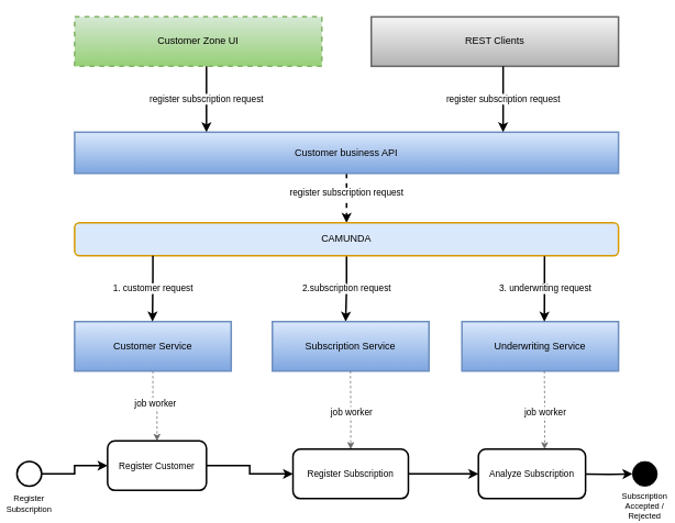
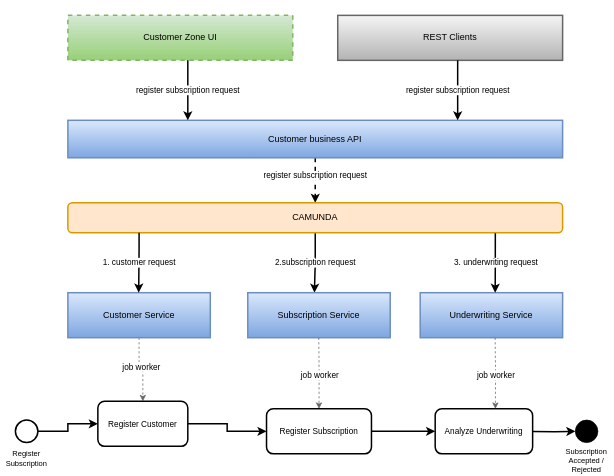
  <mxCell id="0" />
  <mxCell id="1" parent="0" />
  <mxCell id="2" value="Customer Zone UI" style="rounded=0;whiteSpace=wrap;html=1;strokeWidth=2;fillColor=#d5e8d4;gradientColor=#97d077;strokeColor=#82b366;dashed=1;" parent="1" vertex="1"><mxGeometry x="90" y="20" width="300" height="60" as="geometry" /></mxCell>
  <mxCell id="3" value="register subscription request" style="edgeStyle=orthogonalEdgeStyle;rounded=0;orthogonalLoop=1;jettySize=auto;html=1;entryX=0.5;entryY=0;entryDx=0;entryDy=0;strokeWidth=2;dashed=1;" parent="1" source="4" target="8" edge="1"><mxGeometry x="-0.2" relative="1" as="geometry"><Array as="points"><mxPoint x="420" y="240" /><mxPoint x="420" y="240" /></Array><mxPoint as="offset" /></mxGeometry></mxCell>
  <mxCell id="4" value="Customer business API" style="rounded=0;whiteSpace=wrap;html=1;strokeWidth=2;fillColor=#dae8fc;gradientColor=#7ea6e0;strokeColor=#6c8ebf;" parent="1" vertex="1"><mxGeometry x="90" y="160" width="660" height="50" as="geometry" /></mxCell>
  <mxCell id="5" value="register subscription request" style="edgeStyle=orthogonalEdgeStyle;rounded=0;orthogonalLoop=1;jettySize=auto;html=1;strokeWidth=2;" parent="1" source="2" edge="1"><mxGeometry relative="1" as="geometry"><mxPoint x="250" y="160" as="targetPoint" /><Array as="points"><mxPoint x="250" y="160" /></Array></mxGeometry></mxCell>
  <mxCell id="6" value="REST Clients" style="rounded=0;whiteSpace=wrap;html=1;strokeWidth=2;fillColor=#f5f5f5;gradientColor=#b3b3b3;strokeColor=#666666;" parent="1" vertex="1"><mxGeometry x="450" y="20" width="300" height="60" as="geometry" /></mxCell>
  <mxCell id="7" value="2.subscription request" style="edgeStyle=orthogonalEdgeStyle;rounded=0;orthogonalLoop=1;jettySize=auto;html=1;entryX=0.5;entryY=0;entryDx=0;entryDy=0;strokeWidth=2;exitX=0.5;exitY=1;exitDx=0;exitDy=0;" parent="1" edge="1" source="8"><mxGeometry relative="1" as="geometry"><mxPoint x="419" y="320" as="sourcePoint" /><mxPoint x="418.87" y="390" as="targetPoint" /></mxGeometry></mxCell>
- <mxCell id="8" value="CAMUNDA" style="rounded=1;whiteSpace=wrap;html=1;strokeWidth=2;fillColor=#dae8fc;strokeColor=#d79b00;" parent="1" vertex="1"><mxGeometry x="90" y="270" width="660" height="40" as="geometry" /></mxCell>
+ <mxCell id="8" value="CAMUNDA" style="rounded=1;whiteSpace=wrap;html=1;strokeWidth=2;fillColor=#ffe6cc;strokeColor=#d79b00;" parent="1" vertex="1"><mxGeometry x="90" y="270" width="660" height="40" as="geometry" /></mxCell>
  <mxCell id="9" value="" style="edgeStyle=orthogonalEdgeStyle;rounded=0;orthogonalLoop=1;jettySize=auto;html=1;entryX=0.5;entryY=0;entryDx=0;entryDy=0;exitX=0.5;exitY=1;exitDx=0;exitDy=0;dashed=1;strokeWidth=1;fillColor=#f5f5f5;gradientColor=#b3b3b3;strokeColor=#666666;" edge="1" parent="1" source="11" target="20"><mxGeometry relative="1" as="geometry"><mxPoint x="190" y="460" as="sourcePoint" /></mxGeometry></mxCell>
  <mxCell id="10" value="job worker" style="edgeLabel;html=1;align=center;verticalAlign=middle;resizable=0;points=[];" vertex="1" connectable="0" parent="9"><mxGeometry x="-0.003" y="4" relative="1" as="geometry"><mxPoint as="offset" /></mxGeometry></mxCell>
  <mxCell id="11" value="Customer Service" style="rounded=0;whiteSpace=wrap;html=1;strokeWidth=2;fillColor=#dae8fc;gradientColor=#7ea6e0;strokeColor=#6c8ebf;" parent="1" vertex="1"><mxGeometry x="90" y="390" width="190" height="60" as="geometry" /></mxCell>
  <mxCell id="12" value="Subscription Service" style="rounded=0;whiteSpace=wrap;html=1;strokeWidth=2;fillColor=#dae8fc;gradientColor=#7ea6e0;strokeColor=#6c8ebf;" parent="1" vertex="1"><mxGeometry x="330" y="390" width="190" height="60" as="geometry" /></mxCell>
  <mxCell id="13" value="Underwriting Service" style="rounded=0;whiteSpace=wrap;html=1;strokeWidth=2;fillColor=#dae8fc;gradientColor=#7ea6e0;strokeColor=#6c8ebf;" parent="1" vertex="1"><mxGeometry x="560" y="390" width="190" height="60" as="geometry" /></mxCell>
  <mxCell id="14" value="1. customer request" style="edgeStyle=orthogonalEdgeStyle;rounded=0;orthogonalLoop=1;jettySize=auto;html=1;entryX=0.5;entryY=0;entryDx=0;entryDy=0;strokeWidth=2;" parent="1" edge="1"><mxGeometry relative="1" as="geometry"><mxPoint x="185" y="310" as="sourcePoint" /><mxPoint x="184.47" y="389.88" as="targetPoint" /><Array as="points"><mxPoint x="185.42" y="330.88" /><mxPoint x="184.42" y="330.88" /></Array></mxGeometry></mxCell>
  <mxCell id="15" value="3. underwriting request" style="edgeStyle=orthogonalEdgeStyle;rounded=0;orthogonalLoop=1;jettySize=auto;html=1;entryX=0.5;entryY=0;entryDx=0;entryDy=0;exitX=0.864;exitY=1.018;exitDx=0;exitDy=0;strokeWidth=2;exitPerimeter=0;" parent="1" edge="1" source="8"><mxGeometry x="0.004" relative="1" as="geometry"><mxPoint x="662.31" y="331.02" as="sourcePoint" /><mxPoint x="660.05" y="390" as="targetPoint" /><Array as="points" /><mxPoint as="offset" /></mxGeometry></mxCell>
  <mxCell id="16" value="register subscription request" style="edgeStyle=orthogonalEdgeStyle;rounded=0;orthogonalLoop=1;jettySize=auto;html=1;strokeWidth=2;" parent="1" edge="1"><mxGeometry relative="1" as="geometry"><mxPoint x="610" y="80" as="sourcePoint" /><mxPoint x="610" y="160" as="targetPoint" /><Array as="points"><mxPoint x="610" y="120" /><mxPoint x="610" y="120" /></Array></mxGeometry></mxCell>
  <mxCell id="17" style="edgeStyle=orthogonalEdgeStyle;rounded=0;orthogonalLoop=1;jettySize=auto;html=1;entryX=0;entryY=0.5;entryDx=0;entryDy=0;strokeWidth=2;" edge="1" parent="1" source="18" target="20"><mxGeometry relative="1" as="geometry" /></mxCell>
  <mxCell id="18" value="&lt;font style=&quot;font-size: 10px;&quot;&gt;Register Subscription&lt;/font&gt;" style="ellipse;whiteSpace=wrap;html=1;aspect=fixed;verticalAlign=top;horizontal=1;labelPosition=center;verticalLabelPosition=bottom;align=center;strokeWidth=2;" vertex="1" parent="1"><mxGeometry x="20" y="559.92" width="30" height="30" as="geometry" /></mxCell>
  <mxCell id="19" style="edgeStyle=orthogonalEdgeStyle;rounded=0;orthogonalLoop=1;jettySize=auto;html=1;entryX=0;entryY=0.5;entryDx=0;entryDy=0;strokeWidth=2;" edge="1" parent="1" source="20" target="22"><mxGeometry relative="1" as="geometry" /></mxCell>
  <mxCell id="20" value="Register Customer" style="rounded=1;whiteSpace=wrap;html=1;strokeWidth=2;fontSize=11;" vertex="1" parent="1"><mxGeometry x="130" y="534.92" width="120" height="60" as="geometry" /></mxCell>
  <mxCell id="21" style="edgeStyle=orthogonalEdgeStyle;rounded=0;orthogonalLoop=1;jettySize=auto;html=1;strokeWidth=2;" edge="1" parent="1" source="22" target="23"><mxGeometry relative="1" as="geometry" /></mxCell>
  <mxCell id="22" value="Register Subscription" style="rounded=1;whiteSpace=wrap;html=1;strokeWidth=2;fontSize=11;" vertex="1" parent="1"><mxGeometry x="355" y="544.92" width="140" height="60" as="geometry" /></mxCell>
- <mxCell id="23" value="Analyze Subscription" style="rounded=1;whiteSpace=wrap;html=1;strokeWidth=2;fontSize=11;" vertex="1" parent="1"><mxGeometry x="580" y="544.92" width="130" height="60" as="geometry" /></mxCell>
+ <mxCell id="23" value="Analyze Underwriting" style="rounded=1;whiteSpace=wrap;html=1;strokeWidth=2;fontSize=11;" vertex="1" parent="1"><mxGeometry x="580" y="544.92" width="130" height="60" as="geometry" /></mxCell>
  <mxCell id="24" style="edgeStyle=orthogonalEdgeStyle;rounded=0;orthogonalLoop=1;jettySize=auto;html=1;entryX=0;entryY=0.5;entryDx=0;entryDy=0;strokeWidth=2;" edge="1" parent="1" target="25"><mxGeometry relative="1" as="geometry"><mxPoint x="710" y="575" as="sourcePoint" /></mxGeometry></mxCell>
  <mxCell id="25" value="Subscription Accepted / Rejected" style="ellipse;whiteSpace=wrap;html=1;aspect=fixed;fillColor=#000000;horizontal=1;labelPosition=center;verticalLabelPosition=bottom;align=center;verticalAlign=top;fontSize=10;" vertex="1" parent="1"><mxGeometry x="767" y="559.92" width="30" height="30" as="geometry" /></mxCell>
  <mxCell id="26" value="" style="edgeStyle=orthogonalEdgeStyle;rounded=0;orthogonalLoop=1;jettySize=auto;html=1;exitX=0.5;exitY=1;exitDx=0;exitDy=0;dashed=1;strokeWidth=1;fillColor=#f5f5f5;gradientColor=#b3b3b3;strokeColor=#666666;entryX=0.5;entryY=0;entryDx=0;entryDy=0;" edge="1" parent="1" target="22"><mxGeometry relative="1" as="geometry"><mxPoint x="424.66" y="450" as="sourcePoint" /><mxPoint x="425" y="540" as="targetPoint" /></mxGeometry></mxCell>
  <mxCell id="27" value="job worker" style="edgeLabel;html=1;align=center;verticalAlign=middle;resizable=0;points=[];" vertex="1" connectable="0" parent="26"><mxGeometry x="0.1" relative="1" as="geometry"><mxPoint y="-2" as="offset" /></mxGeometry></mxCell>
  <mxCell id="28" value="" style="edgeStyle=orthogonalEdgeStyle;rounded=0;orthogonalLoop=1;jettySize=auto;html=1;exitX=0.5;exitY=1;exitDx=0;exitDy=0;dashed=1;strokeWidth=1;fillColor=#f5f5f5;gradientColor=#b3b3b3;strokeColor=#666666;entryX=0.5;entryY=0;entryDx=0;entryDy=0;" edge="1" parent="1"><mxGeometry relative="1" as="geometry"><mxPoint x="660" y="450" as="sourcePoint" /><mxPoint x="660.34" y="545" as="targetPoint" /></mxGeometry></mxCell>
  <mxCell id="29" value="job worker" style="edgeLabel;html=1;align=center;verticalAlign=middle;resizable=0;points=[];" vertex="1" connectable="0" parent="28"><mxGeometry x="0.1" relative="1" as="geometry"><mxPoint y="-2" as="offset" /></mxGeometry></mxCell>
